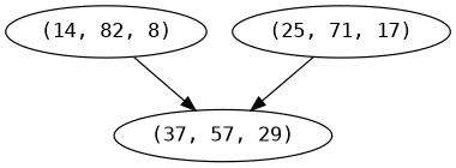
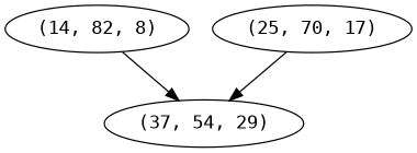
  digraph {
    fontname="DejaVu Sans Mono"
    node [fontname="DejaVu Sans Mono"]
    edge [fontname="DejaVu Sans Mono"]
    "(14, 82, 8)"
-   "(37, 57, 29)"
-   "(25, 70, 17)" [label="(25, 71, 17)"]
+   "(37, 57, 29)" [label="(37, 54, 29)"]
+   "(25, 70, 17)"
    "(14, 82, 8)" -> "(37, 57, 29)"
    "(25, 70, 17)" -> "(37, 57, 29)"
  }
